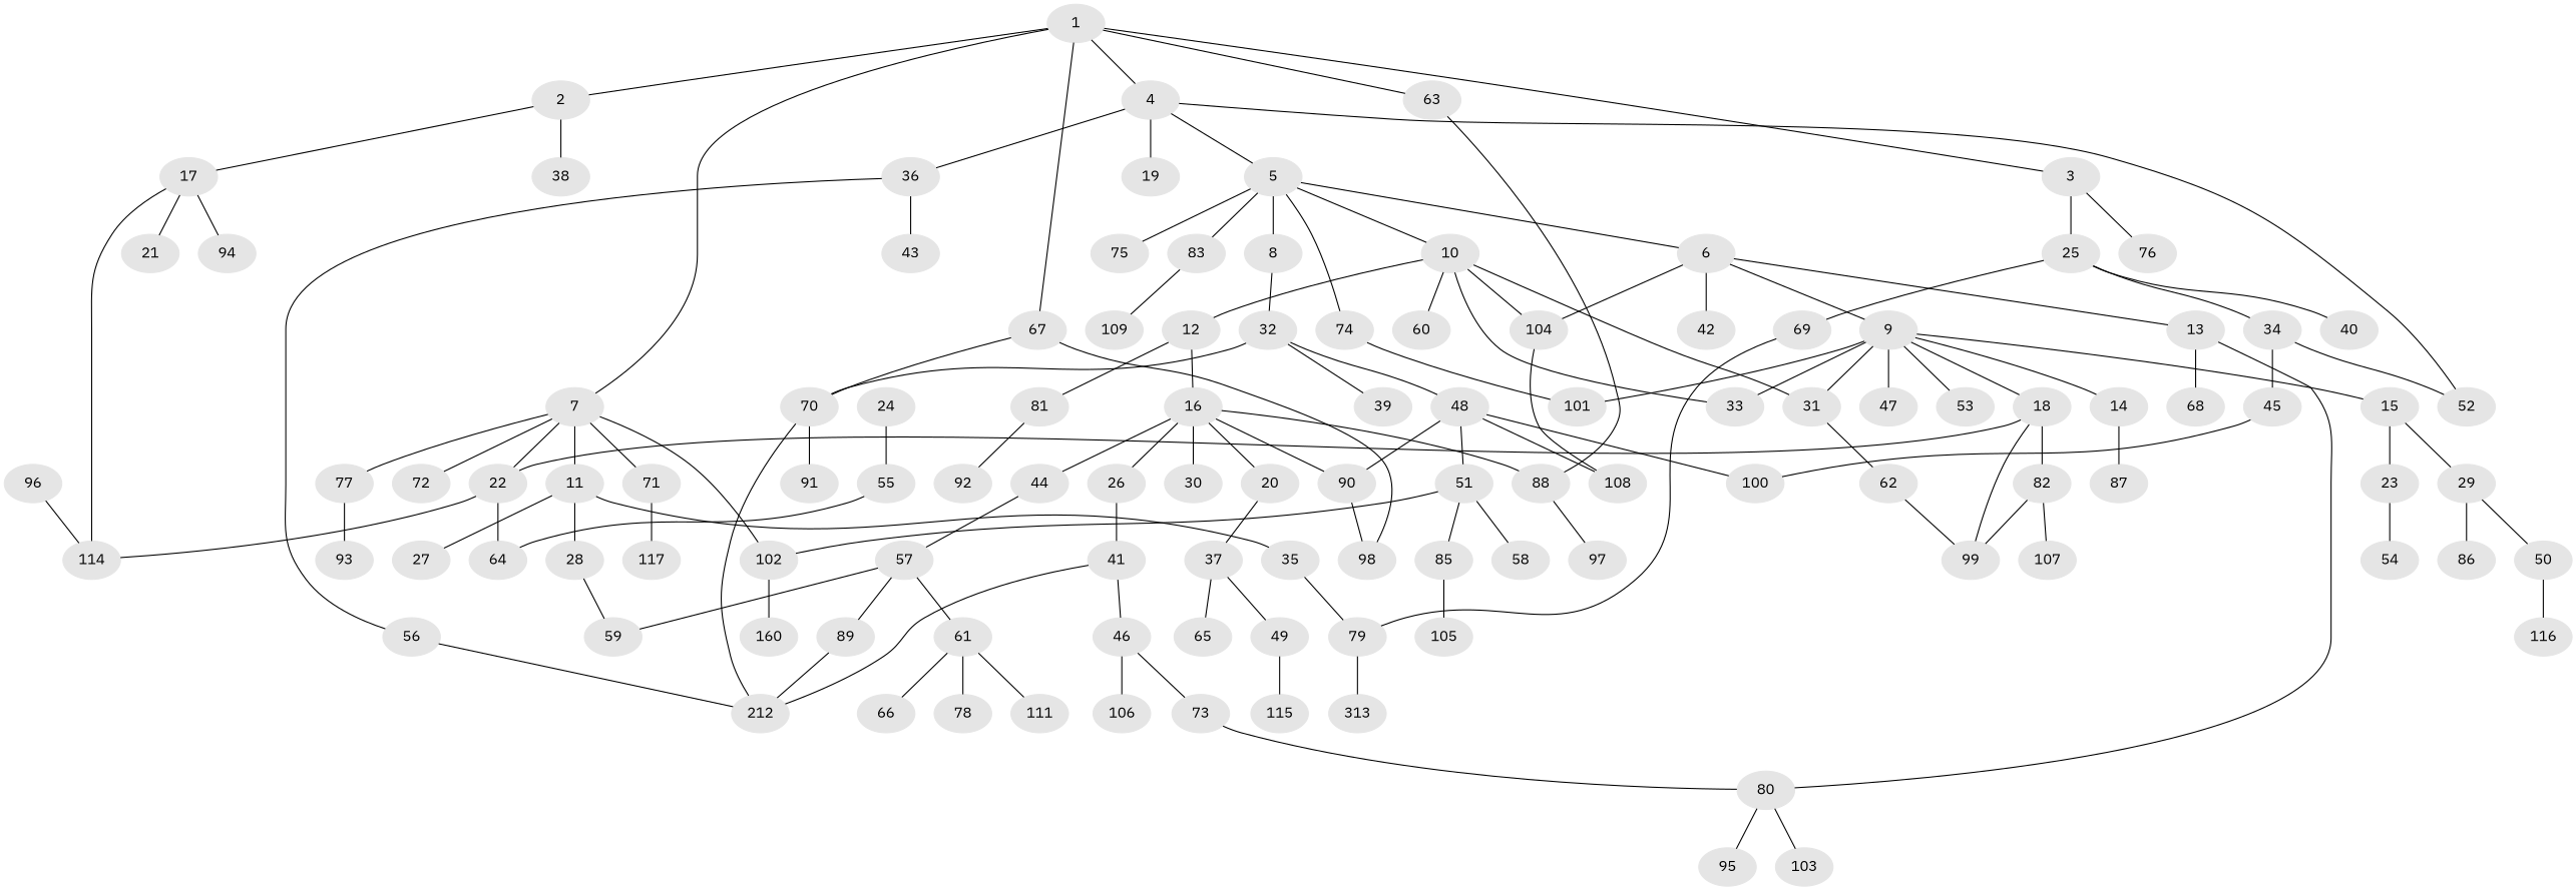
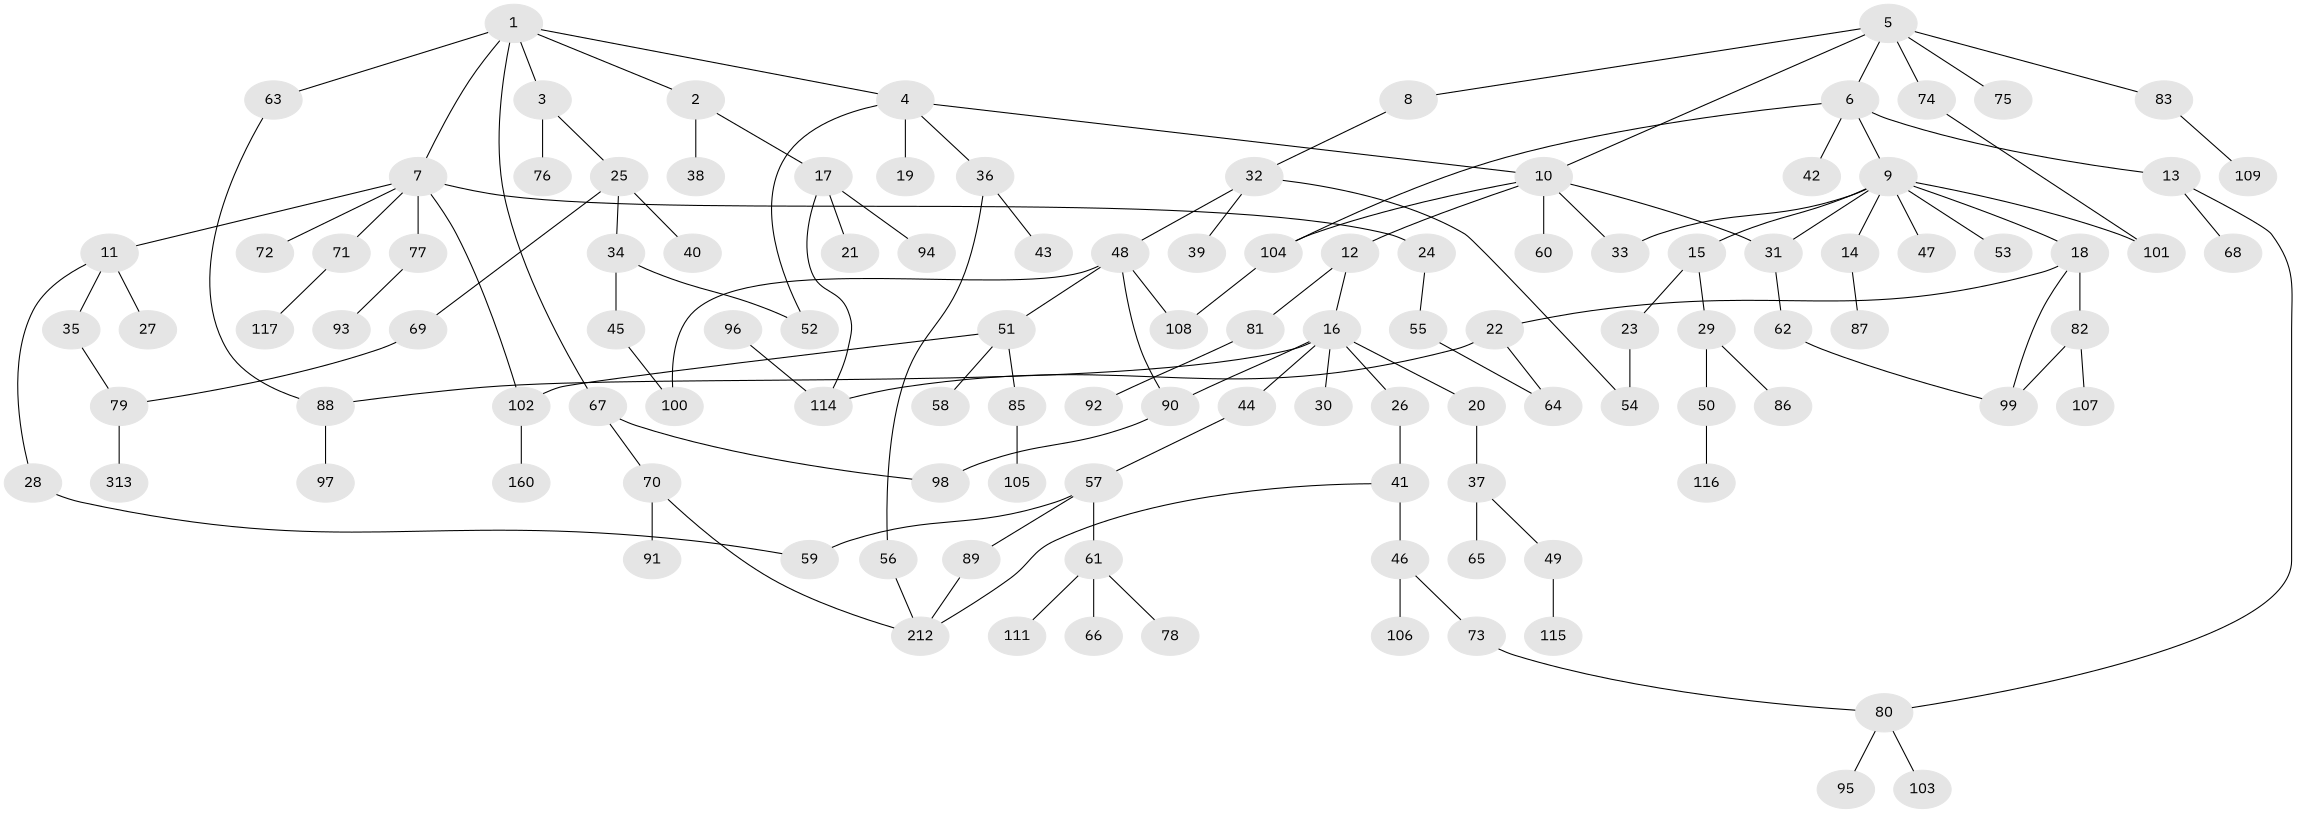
  graph {
    fontname="IBM Plex Sans"
    node [color=gray90 fontname="IBM Plex Sans" style=filled]
    edge [fontname="IBM Plex Sans"]
    1
    2
    3
    4
    7
    63
    67
    17
    38
    25
    76
    5
    19
    36
    52
    11
    24
    71
    72
    77
    102
    88
    70
    98
    21
    94
    114
    34
    40
    69
    6
    8
    10
    74
    75
    83
    43
    56
    9
    13
    42
    104
    32
    31
    33
    12
    60
    101
    109
    14
    15
    18
    47
    53
    68
    80
    108
    27
    28
    35
    55
    117
    93
    n64 [label=160]
    54
    39
    48
    87
    23
    29
    22
    82
    99
    62
    16
    81
    59
    79
    20
    26
    30
    44
    90
    92
    95
    103
    50
    86
    37
    41
    57
    97
    64
    107
    49
    65
    45
    46
    n99 [label=212]
    116
    100
    51
    n103 [label=313]
    115
    73
    106
    61
    89
    58
    85
    105
    66
    78
    111
    91
    96
    1 -- 2
    1 -- 3
    1 -- 4
    1 -- 7
    1 -- 63
    1 -- 67
    2 -- 17
    2 -- 38
    3 -- 25
    3 -- 76
-   4 -- 5
+   4 -- 10
    4 -- 19
    4 -- 36
    4 -- 52
    7 -- 11
-   7 -- 22
+   7 -- 24
    7 -- 71
    7 -- 72
    7 -- 77
    7 -- 102
    63 -- 88
    67 -- 70
    67 -- 98
    17 -- 21
    17 -- 94
    17 -- 114
    25 -- 34
    25 -- 40
    25 -- 69
    5 -- 6
    5 -- 8
    5 -- 10
    5 -- 74
    5 -- 75
    5 -- 83
    36 -- 43
    36 -- 56
    11 -- 27
    11 -- 28
    11 -- 35
    24 -- 55
    71 -- 117
    77 -- 93
    102 -- n64
    88 -- 97
    70 -- n99
    70 -- 91
    34 -- 52
    34 -- 45
    69 -- 79
    6 -- 9
    6 -- 13
    6 -- 42
    6 -- 104
    8 -- 32
    10 -- 104
    10 -- 31
    10 -- 33
    10 -- 12
    10 -- 60
    74 -- 101
    83 -- 109
    56 -- n99
    9 -- 31
    9 -- 33
    9 -- 101
    9 -- 14
    9 -- 15
    9 -- 18
    9 -- 47
    9 -- 53
    13 -- 68
    13 -- 80
    104 -- 108
-   32 -- 70
+   32 -- 54
    32 -- 39
    32 -- 48
    31 -- 62
    12 -- 16
    12 -- 81
    14 -- 87
    15 -- 23
    15 -- 29
    18 -- 22
    18 -- 82
    18 -- 99
    80 -- 95
    80 -- 103
    28 -- 59
    35 -- 79
    55 -- 64
    48 -- 108
    48 -- 90
    48 -- 100
    48 -- 51
    23 -- 54
    29 -- 50
    29 -- 86
    22 -- 114
    22 -- 64
    82 -- 99
    82 -- 107
    62 -- 99
    16 -- 88
    16 -- 20
    16 -- 26
    16 -- 30
    16 -- 44
    16 -- 90
    81 -- 92
    79 -- n103
    20 -- 37
    26 -- 41
    44 -- 57
    90 -- 98
    50 -- 116
    37 -- 49
    37 -- 65
    41 -- 46
    41 -- n99
    57 -- 59
    57 -- 61
    57 -- 89
    49 -- 115
    45 -- 100
    46 -- 73
    46 -- 106
    51 -- 102
    51 -- 58
    51 -- 85
    73 -- 80
    61 -- 66
    61 -- 78
    61 -- 111
    89 -- n99
    85 -- 105
    96 -- 114
  }
